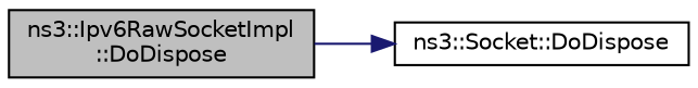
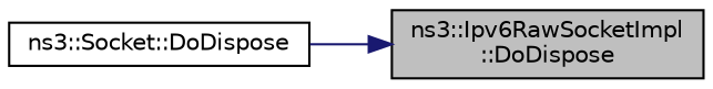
  digraph {
    rankdir=LR
    node [color=black fontname=Helvetica fontsize=10 shape=record style=filled]
    n1 [fillcolor=grey75 fontcolor=black height=0.2 label="ns3::Ipv6RawSocketImpl\l::DoDispose" width=0.4]
    n2 [fillcolor=white height=0.2 label="ns3::Socket::DoDispose" width=0.4]
-   n1 -> n2 [color=midnightblue fontname=Helvetica fontsize=10 labelfontname=Helvetica labelfontsize=10 style=solid]
+   n2 -> n1 [color=midnightblue fontname=Helvetica fontsize=10 labelfontname=Helvetica labelfontsize=10 style=solid]
  }
